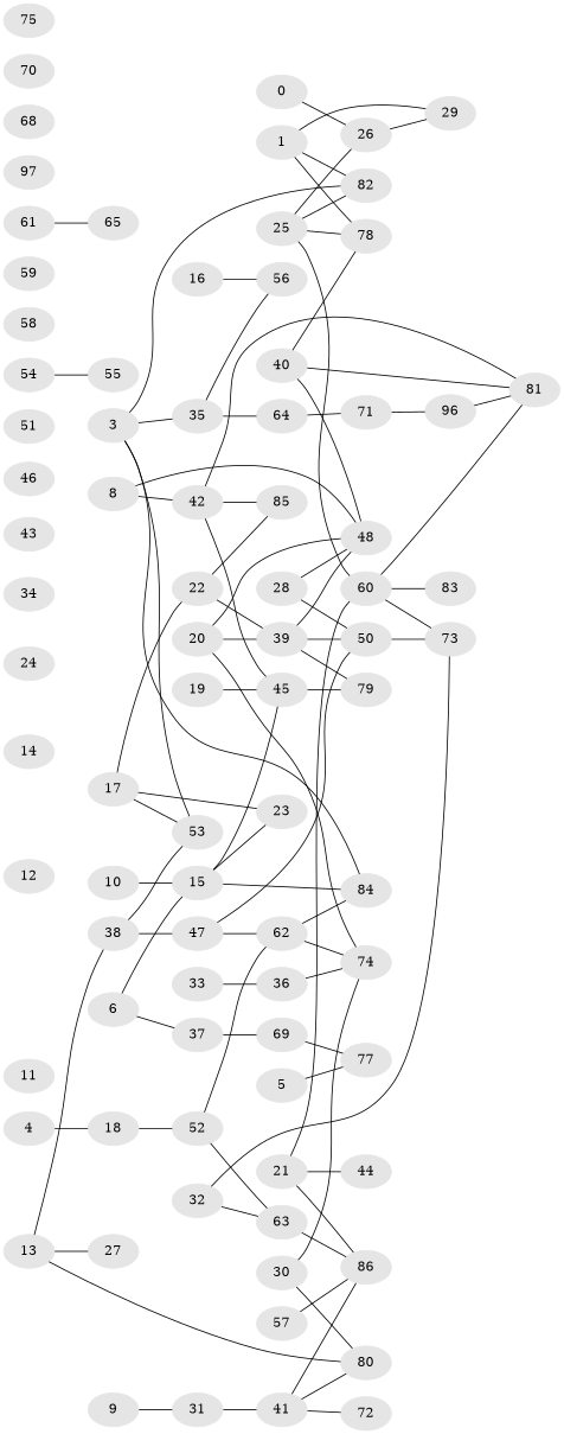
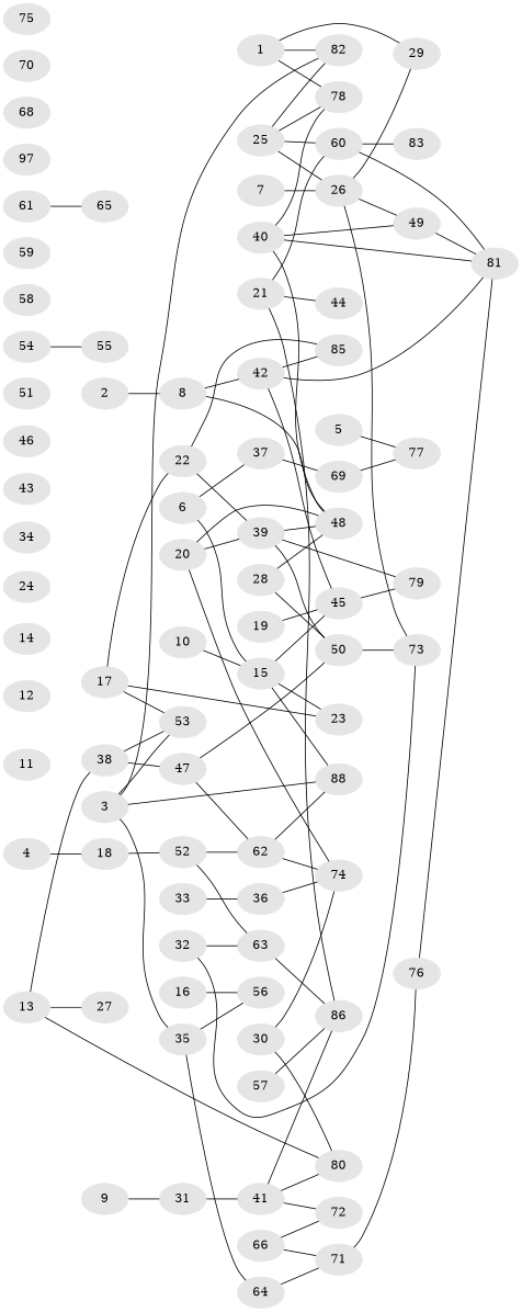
  graph {
    rankdir=LR
    node [color=gray90 style=filled]
    1
    29
    78
    82
+   2
    8
    42
    48
    3
    35
    53
-   84
+   84 [label=88]
    56
    64
    4
    18
    52
    5
    77
    6
    15
    37
    23
    45
    69
-   7 [label=0]
+   7
    26
+   49
    73
    85
    81
    9
    31
    41
    10
    11
    12
    13
    27
    38
    80
    47
    14
    79
    16
    17
    22
    39
    63
    62
    19
    20
    74
    50
    21
    44
    60
    86
    83
    24
    25
    28
    30
    72
    32
    33
    36
    34
    71
    40
    43
    46
    51
    54
    55
    57
    58
    59
    61
    65
-   76 [label=96]
+   76
+   66
    n83 [label=97]
    68
    70
    75
    1 -- 29
    1 -- 78
    1 -- 82
+   2 -- 8
    8 -- 42
    8 -- 48
    42 -- 45
    42 -- 85
    42 -- 81
    3 -- 82
    3 -- 35
    3 -- 53
    3 -- 84
    35 -- 56
    35 -- 64
    64 -- 71
    4 -- 18
    18 -- 52
    52 -- 63
    52 -- 62
    5 -- 77
    6 -- 15
    6 -- 37
    15 -- 84
    15 -- 23
    15 -- 45
    37 -- 69
    45 -- 79
    69 -- 77
    7 -- 26
    26 -- 29
-   60 -- 73
+   26 -- 49
+   26 -- 73
+   49 -- 81
    9 -- 31
    31 -- 41
    41 -- 80
    41 -- 86
    41 -- 72
    10 -- 15
    13 -- 27
    13 -- 38
    13 -- 80
    38 -- 53
    38 -- 47
    47 -- 62
    47 -- 50
    16 -- 56
    17 -- 53
    17 -- 23
    17 -- 22
    22 -- 85
    22 -- 39
    39 -- 48
    39 -- 79
    39 -- 50
    63 -- 86
    62 -- 84
    62 -- 74
    19 -- 45
    20 -- 48
    20 -- 39
    20 -- 74
    50 -- 73
    21 -- 44
    21 -- 60
    21 -- 86
    60 -- 81
    60 -- 83
    25 -- 78
    25 -- 82
    25 -- 26
    25 -- 60
    28 -- 48
    28 -- 50
    30 -- 80
    30 -- 74
    32 -- 73
    32 -- 63
    33 -- 36
    36 -- 74
    71 -- 76
    40 -- 78
    40 -- 48
+   40 -- 49
    40 -- 81
    54 -- 55
    57 -- 86
    61 -- 65
    76 -- 81
+   66 -- 72
+   66 -- 71
  }
